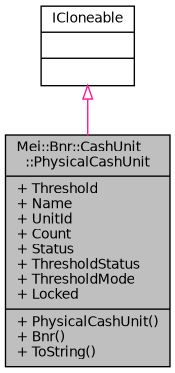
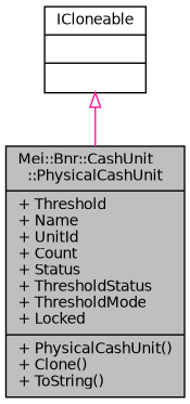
  digraph {
    node [color=black fontname=Helvetica fontsize=10 shape=record style=filled]
-   n1 [fillcolor=grey75 fontcolor=black height=0.2 label="{Mei::Bnr::CashUnit\l::PhysicalCashUnit\n|+ Threshold\l+ Name\l+ UnitId\l+ Count\l+ Status\l+ ThresholdStatus\l+ ThresholdMode\l+ Locked\l|+ PhysicalCashUnit()\l+ Bnr()\l+ ToString()\l}" width=0.4]
+   n1 [fillcolor=grey75 fontcolor=black height=0.2 label="{Mei::Bnr::CashUnit\l::PhysicalCashUnit\n|+ Threshold\l+ Name\l+ UnitId\l+ Count\l+ Status\l+ ThresholdStatus\l+ ThresholdMode\l+ Locked\l|+ PhysicalCashUnit()\l+ Clone()\l+ ToString()\l}" width=0.4]
    n2 [fillcolor=white height=0.2 label="{ICloneable\n||}" width=0.4]
    n2 -> n1 [arrowtail=onormal color=deeppink dir=back fontname=Helvetica fontsize=10 labelfontname=Helvetica labelfontsize=10 style=solid]
  }
